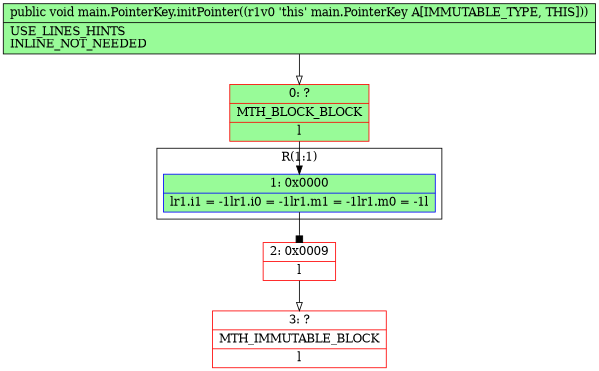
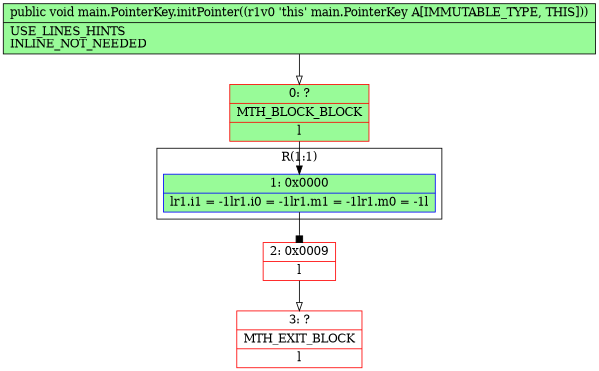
  digraph {
    node [color=red fillcolor=palegreen shape=record style=filled]
    edge [arrowhead=onormal]
    n1 [color=blue label="{1\:\ 0x0000|lr1.i1 = \-1lr1.i0 = \-1lr1.m1 = \-1lr1.m0 = \-1l}"]
    n2 [fillcolor=white label="{2\:\ 0x0009|l}"]
-   n3 [fillcolor=white label="{3\:\ ?|MTH_IMMUTABLE_BLOCK\l|l}"]
+   n3 [fillcolor=white label="{3\:\ ?|MTH_EXIT_BLOCK\l|l}"]
    n4 [label="{0\:\ ?|MTH_BLOCK_BLOCK\l|l}"]
    n5 [label="{public void main.PointerKey.initPointer((r1v0 'this' main.PointerKey A[IMMUTABLE_TYPE, THIS]))  | USE_LINES_HINTS\lINLINE_NOT_NEEDED\l}" color=""]
    subgraph cluster_1 {
      label="R(1:1)"
      n1
    }
    n1 -> n2 [arrowhead=box]
    n2 -> n3
    n4 -> n1 [arrowhead=normal]
    n5 -> n4
  }
